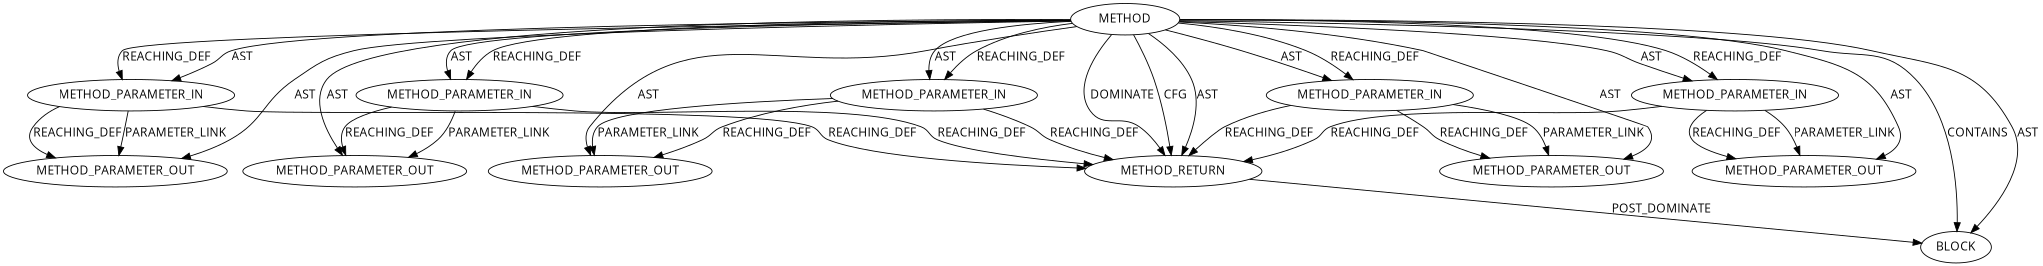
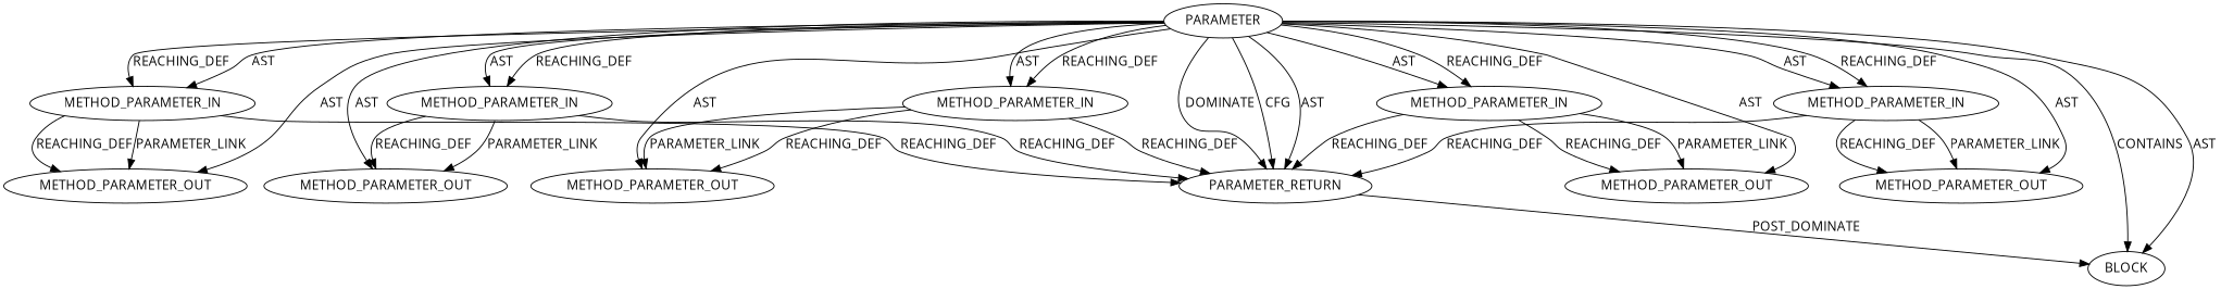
  digraph {
    fontname="Open Sans"
    node [CODE=p1 EVALUATION_STRATEGY=BY_VALUE IS_VARIADIC=false ORDER=1 TYPE_FULL_NAME=ANY fontname="Open Sans"]
    edge [fontname="Open Sans"]
    n1 [INDEX=1 NAME=p1 label=METHOD_PARAMETER_OUT]
    n2 [CODE=p3 INDEX=3 NAME=p3 ORDER=3 label=METHOD_PARAMETER_OUT]
    n3 [CODE=p2 INDEX=2 NAME=p2 ORDER=2 label=METHOD_PARAMETER_IN]
    n4 [CODE=p2 INDEX=2 NAME=p2 ORDER=2 label=METHOD_PARAMETER_OUT]
-   n5 [CODE=RET ORDER=2 label=METHOD_RETURN IS_VARIADIC=""]
+   n5 [CODE=RET ORDER=2 label=PARAMETER_RETURN IS_VARIADIC=""]
    n6 [ARGUMENT_INDEX=1 CODE="<empty>" label=BLOCK EVALUATION_STRATEGY="" IS_VARIADIC=""]
    n7 [CODE=p4 INDEX=4 NAME=p4 ORDER=4 label=METHOD_PARAMETER_IN]
    n8 [CODE=p4 INDEX=4 NAME=p4 ORDER=4 label=METHOD_PARAMETER_OUT]
    n9 [INDEX=1 NAME=p1 label=METHOD_PARAMETER_IN]
-   n10 [AST_PARENT_FULL_NAME="<global>" AST_PARENT_TYPE=NAMESPACE_BLOCK CODE="<empty>" FILENAME="<empty>" FULL_NAME=aead_request_set_crypt IS_EXTERNAL=true NAME=aead_request_set_crypt ORDER=0 label=METHOD EVALUATION_STRATEGY="" IS_VARIADIC="" TYPE_FULL_NAME=""]
+   n10 [AST_PARENT_FULL_NAME="<global>" AST_PARENT_TYPE=NAMESPACE_BLOCK CODE="<empty>" FILENAME="<empty>" FULL_NAME=aead_request_set_crypt IS_EXTERNAL=true NAME=aead_request_set_crypt ORDER=0 label=PARAMETER EVALUATION_STRATEGY="" IS_VARIADIC="" TYPE_FULL_NAME=""]
    n11 [CODE=p3 INDEX=3 NAME=p3 ORDER=3 label=METHOD_PARAMETER_IN]
    n12 [CODE=p5 INDEX=5 NAME=p5 ORDER=5 label=METHOD_PARAMETER_IN]
    n13 [CODE=p5 INDEX=5 NAME=p5 ORDER=5 label=METHOD_PARAMETER_OUT]
    n3 -> n4 [label=PARAMETER_LINK]
    n3 -> n4 [VARIABLE=p2 label=REACHING_DEF]
    n3 -> n5 [VARIABLE=p2 label=REACHING_DEF]
    n5 -> n6 [label=POST_DOMINATE]
    n7 -> n5 [VARIABLE=p4 label=REACHING_DEF]
    n7 -> n8 [VARIABLE=p4 label=REACHING_DEF]
    n7 -> n8 [label=PARAMETER_LINK]
    n9 -> n1 [VARIABLE=p1 label=REACHING_DEF]
    n9 -> n1 [label=PARAMETER_LINK]
    n9 -> n5 [VARIABLE=p1 label=REACHING_DEF]
    n10 -> n1 [label=AST]
    n10 -> n2 [label=AST]
    n10 -> n3 [label=AST]
    n10 -> n3 [label=REACHING_DEF]
    n10 -> n4 [label=AST]
    n10 -> n5 [label=DOMINATE]
    n10 -> n5 [label=CFG]
    n10 -> n5 [label=AST]
    n10 -> n6 [label=CONTAINS]
    n10 -> n6 [label=AST]
    n10 -> n7 [label=AST]
    n10 -> n7 [label=REACHING_DEF]
    n10 -> n8 [label=AST]
    n10 -> n9 [label=REACHING_DEF]
    n10 -> n9 [label=AST]
    n10 -> n11 [label=AST]
    n10 -> n11 [label=REACHING_DEF]
    n10 -> n12 [label=REACHING_DEF]
    n10 -> n12 [label=AST]
    n10 -> n13 [label=AST]
    n11 -> n2 [label=PARAMETER_LINK]
    n11 -> n2 [VARIABLE=p3 label=REACHING_DEF]
    n11 -> n5 [VARIABLE=p3 label=REACHING_DEF]
    n12 -> n5 [VARIABLE=p5 label=REACHING_DEF]
    n12 -> n13 [label=PARAMETER_LINK]
    n12 -> n13 [VARIABLE=p5 label=REACHING_DEF]
  }
